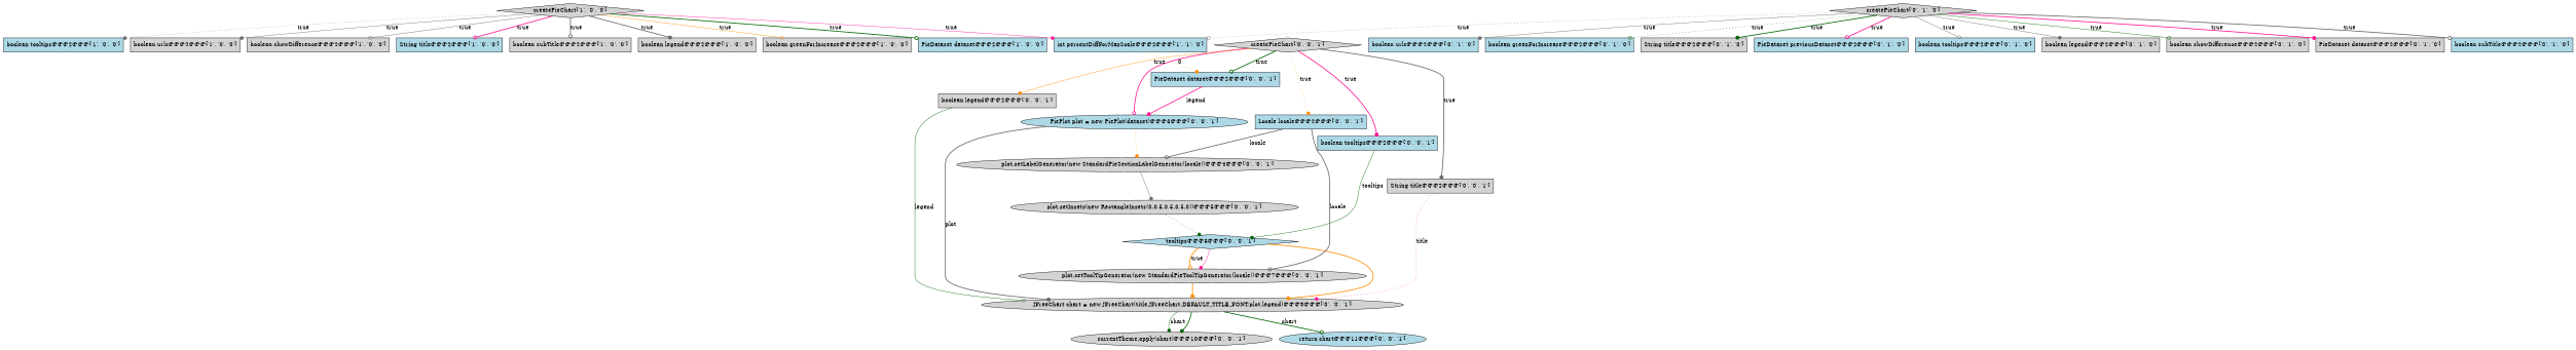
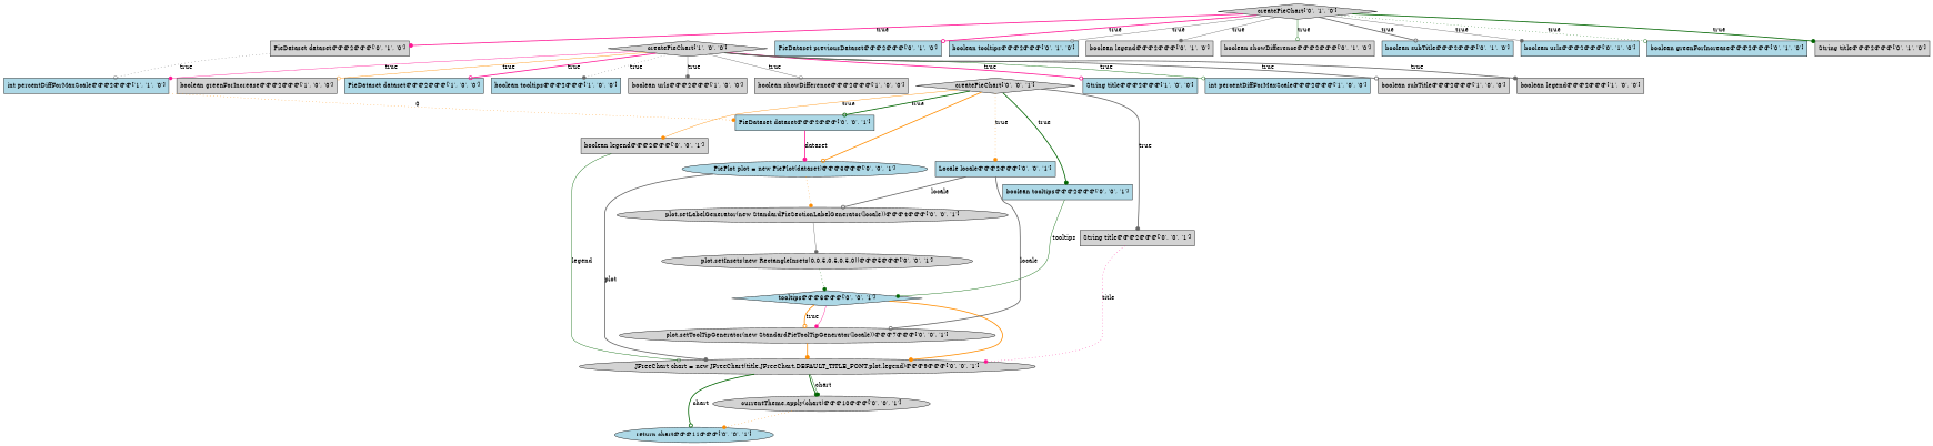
  digraph {
    node [fillcolor=lightgrey shape=box style=filled]
    edge [arrowhead=dot color=gray40 style=bold]
    n1 [fillcolor=lightblue label="tooltips@@@6@@@['0', '0', '1']" shape=diamond]
    n2 [label="plot.setToolTipGenerator(new StandardPieToolTipGenerator(locale))@@@7@@@['0', '0', '1']" shape=ellipse]
    n3 [label="JFreeChart chart = new JFreeChart(title,JFreeChart.DEFAULT_TITLE_FONT,plot,legend)@@@9@@@['0', '0', '1']" shape=ellipse]
    n4 [label="currentTheme.apply(chart)@@@10@@@['0', '0', '1']" shape=ellipse]
    n5 [fillcolor=lightblue label="return chart@@@11@@@['0', '0', '1']" shape=ellipse]
    n6 [label="plot.setInsets(new RectangleInsets(0.0,5.0,5.0,5.0))@@@5@@@['0', '0', '1']" shape=ellipse]
    n7 [label="boolean legend@@@2@@@['1', '0', '0']"]
    n8 [label="boolean greenForIncrease@@@2@@@['1', '0', '0']"]
    n9 [fillcolor=lightblue label="PieDataset dataset@@@2@@@['1', '0', '0']"]
    n10 [fillcolor=lightblue label="PieDataset previousDataset@@@2@@@['0', '1', '0']"]
    n11 [fillcolor=lightblue label="boolean tooltips@@@2@@@['1', '0', '0']"]
    n12 [fillcolor=lightblue label="boolean tooltips@@@2@@@['0', '1', '0']"]
    n13 [label="createPieChart['0', '0', '1']" shape=diamond]
    n14 [fillcolor=lightblue label="PiePlot plot = new PiePlot(dataset)@@@3@@@['0', '0', '1']" shape=ellipse]
    n15 [label="boolean legend@@@2@@@['0', '0', '1']"]
    n16 [fillcolor=lightblue label="boolean tooltips@@@2@@@['0', '0', '1']"]
    n17 [fillcolor=lightblue label="Locale locale@@@2@@@['0', '0', '1']"]
    n18 [label="String title@@@2@@@['0', '0', '1']"]
    n19 [fillcolor=lightblue label="PieDataset dataset@@@2@@@['0', '0', '1']"]
    n20 [label="plot.setLabelGenerator(new StandardPieSectionLabelGenerator(locale))@@@4@@@['0', '0', '1']" shape=ellipse]
    n21 [label="boolean legend@@@2@@@['0', '1', '0']"]
    n22 [fillcolor=lightblue label="int percentDiffForMaxScale@@@2@@@['1', '1', '0']"]
    n23 [label="createPieChart['1', '0', '0']" shape=diamond]
    n24 [label="boolean urls@@@2@@@['1', '0', '0']"]
    n25 [label="boolean showDifference@@@2@@@['1', '0', '0']"]
    n26 [fillcolor=lightblue label="String title@@@2@@@['1', '0', '0']"]
+   n27 [fillcolor=lightblue label="int percentDiffForMaxScale@@@2@@@['1', '0', '0']"]
    n28 [label="boolean subTitle@@@2@@@['1', '0', '0']"]
    n29 [label="boolean showDifference@@@2@@@['0', '1', '0']"]
    n30 [label="PieDataset dataset@@@2@@@['0', '1', '0']"]
    n31 [fillcolor=lightblue label="boolean subTitle@@@2@@@['0', '1', '0']"]
    n32 [fillcolor=lightblue label="boolean urls@@@2@@@['0', '1', '0']"]
    n33 [fillcolor=lightblue label="boolean greenForIncrease@@@2@@@['0', '1', '0']"]
    n34 [label="String title@@@2@@@['0', '1', '0']"]
    n35 [label="createPieChart['0', '1', '0']" shape=diamond]
    n1 -> n2 [color=deeppink style=solid]
    n1 -> n2 [arrowhead=odot color=darkorange label=true]
    n1 -> n3 [color=darkorange]
    n2 -> n3 [color=darkorange]
    n3 -> n4 [color=darkgreen]
    n3 -> n4 [color=darkgreen label=chart style=solid]
    n3 -> n5 [arrowhead=odot color=darkgreen label=chart]
+   n4 -> n5 [color=darkorange style=dotted]
    n6 -> n1 [color=darkgreen style=dotted]
-   n13 -> n14 [arrowhead=odot color=deeppink]
+   n13 -> n14 [arrowhead=odot color=darkorange]
    n13 -> n15 [color=darkorange label=true style=solid]
-   n13 -> n16 [color=deeppink label=true]
+   n13 -> n16 [color=darkgreen label=true]
    n13 -> n17 [color=darkorange label=true style=dotted]
    n13 -> n18 [label=true]
    n13 -> n19 [arrowhead=odot color=darkgreen label=true]
    n14 -> n3 [label=plot]
    n14 -> n20 [color=darkorange style=dotted]
    n15 -> n3 [arrowhead=odot color=darkgreen label=legend style=solid]
    n16 -> n1 [color=darkgreen label=tooltips style=solid]
    n17 -> n2 [arrowhead=odot label=locale]
    n17 -> n20 [arrowhead=odot label=locale]
    n18 -> n3 [color=deeppink label=title style=dotted]
-   n19 -> n14 [color=deeppink label=legend]
+   n19 -> n14 [color=deeppink label=dataset]
    n20 -> n6 [style=solid]
    n22 -> n19 [color=darkorange label=0 style=dotted]
    n23 -> n7 [label=true]
    n23 -> n8 [arrowhead=odot color=darkorange label=true style=solid]
-   n23 -> n9 [arrowhead=odot color=darkgreen label=true]
+   n23 -> n9 [arrowhead=odot color=deeppink label=true]
    n23 -> n11 [label=true style=dotted]
    n23 -> n22 [color=deeppink label=true style=solid]
    n23 -> n24 [label=true style=solid]
    n23 -> n25 [arrowhead=odot label=true style=solid]
    n23 -> n26 [arrowhead=odot color=deeppink label=true]
+   n23 -> n27 [arrowhead=odot color=darkgreen label=true style=solid]
    n23 -> n28 [arrowhead=odot label=true]
    n35 -> n10 [arrowhead=odot color=deeppink label=true]
    n35 -> n12 [arrowhead=odot label=true style=solid]
    n35 -> n21 [label=true style=solid]
-   n35 -> n22 [arrowhead=odot label=true style=dotted]
+   n30 -> n22 [arrowhead=odot label=true style=dotted]
    n35 -> n29 [arrowhead=odot color=darkgreen label=true style=solid]
    n35 -> n30 [color=deeppink label=true]
    n35 -> n31 [arrowhead=odot label=true]
    n35 -> n32 [label=true style=solid]
    n35 -> n33 [arrowhead=odot color=darkgreen label=true style=dotted]
    n35 -> n34 [color=darkgreen label=true]
  }
